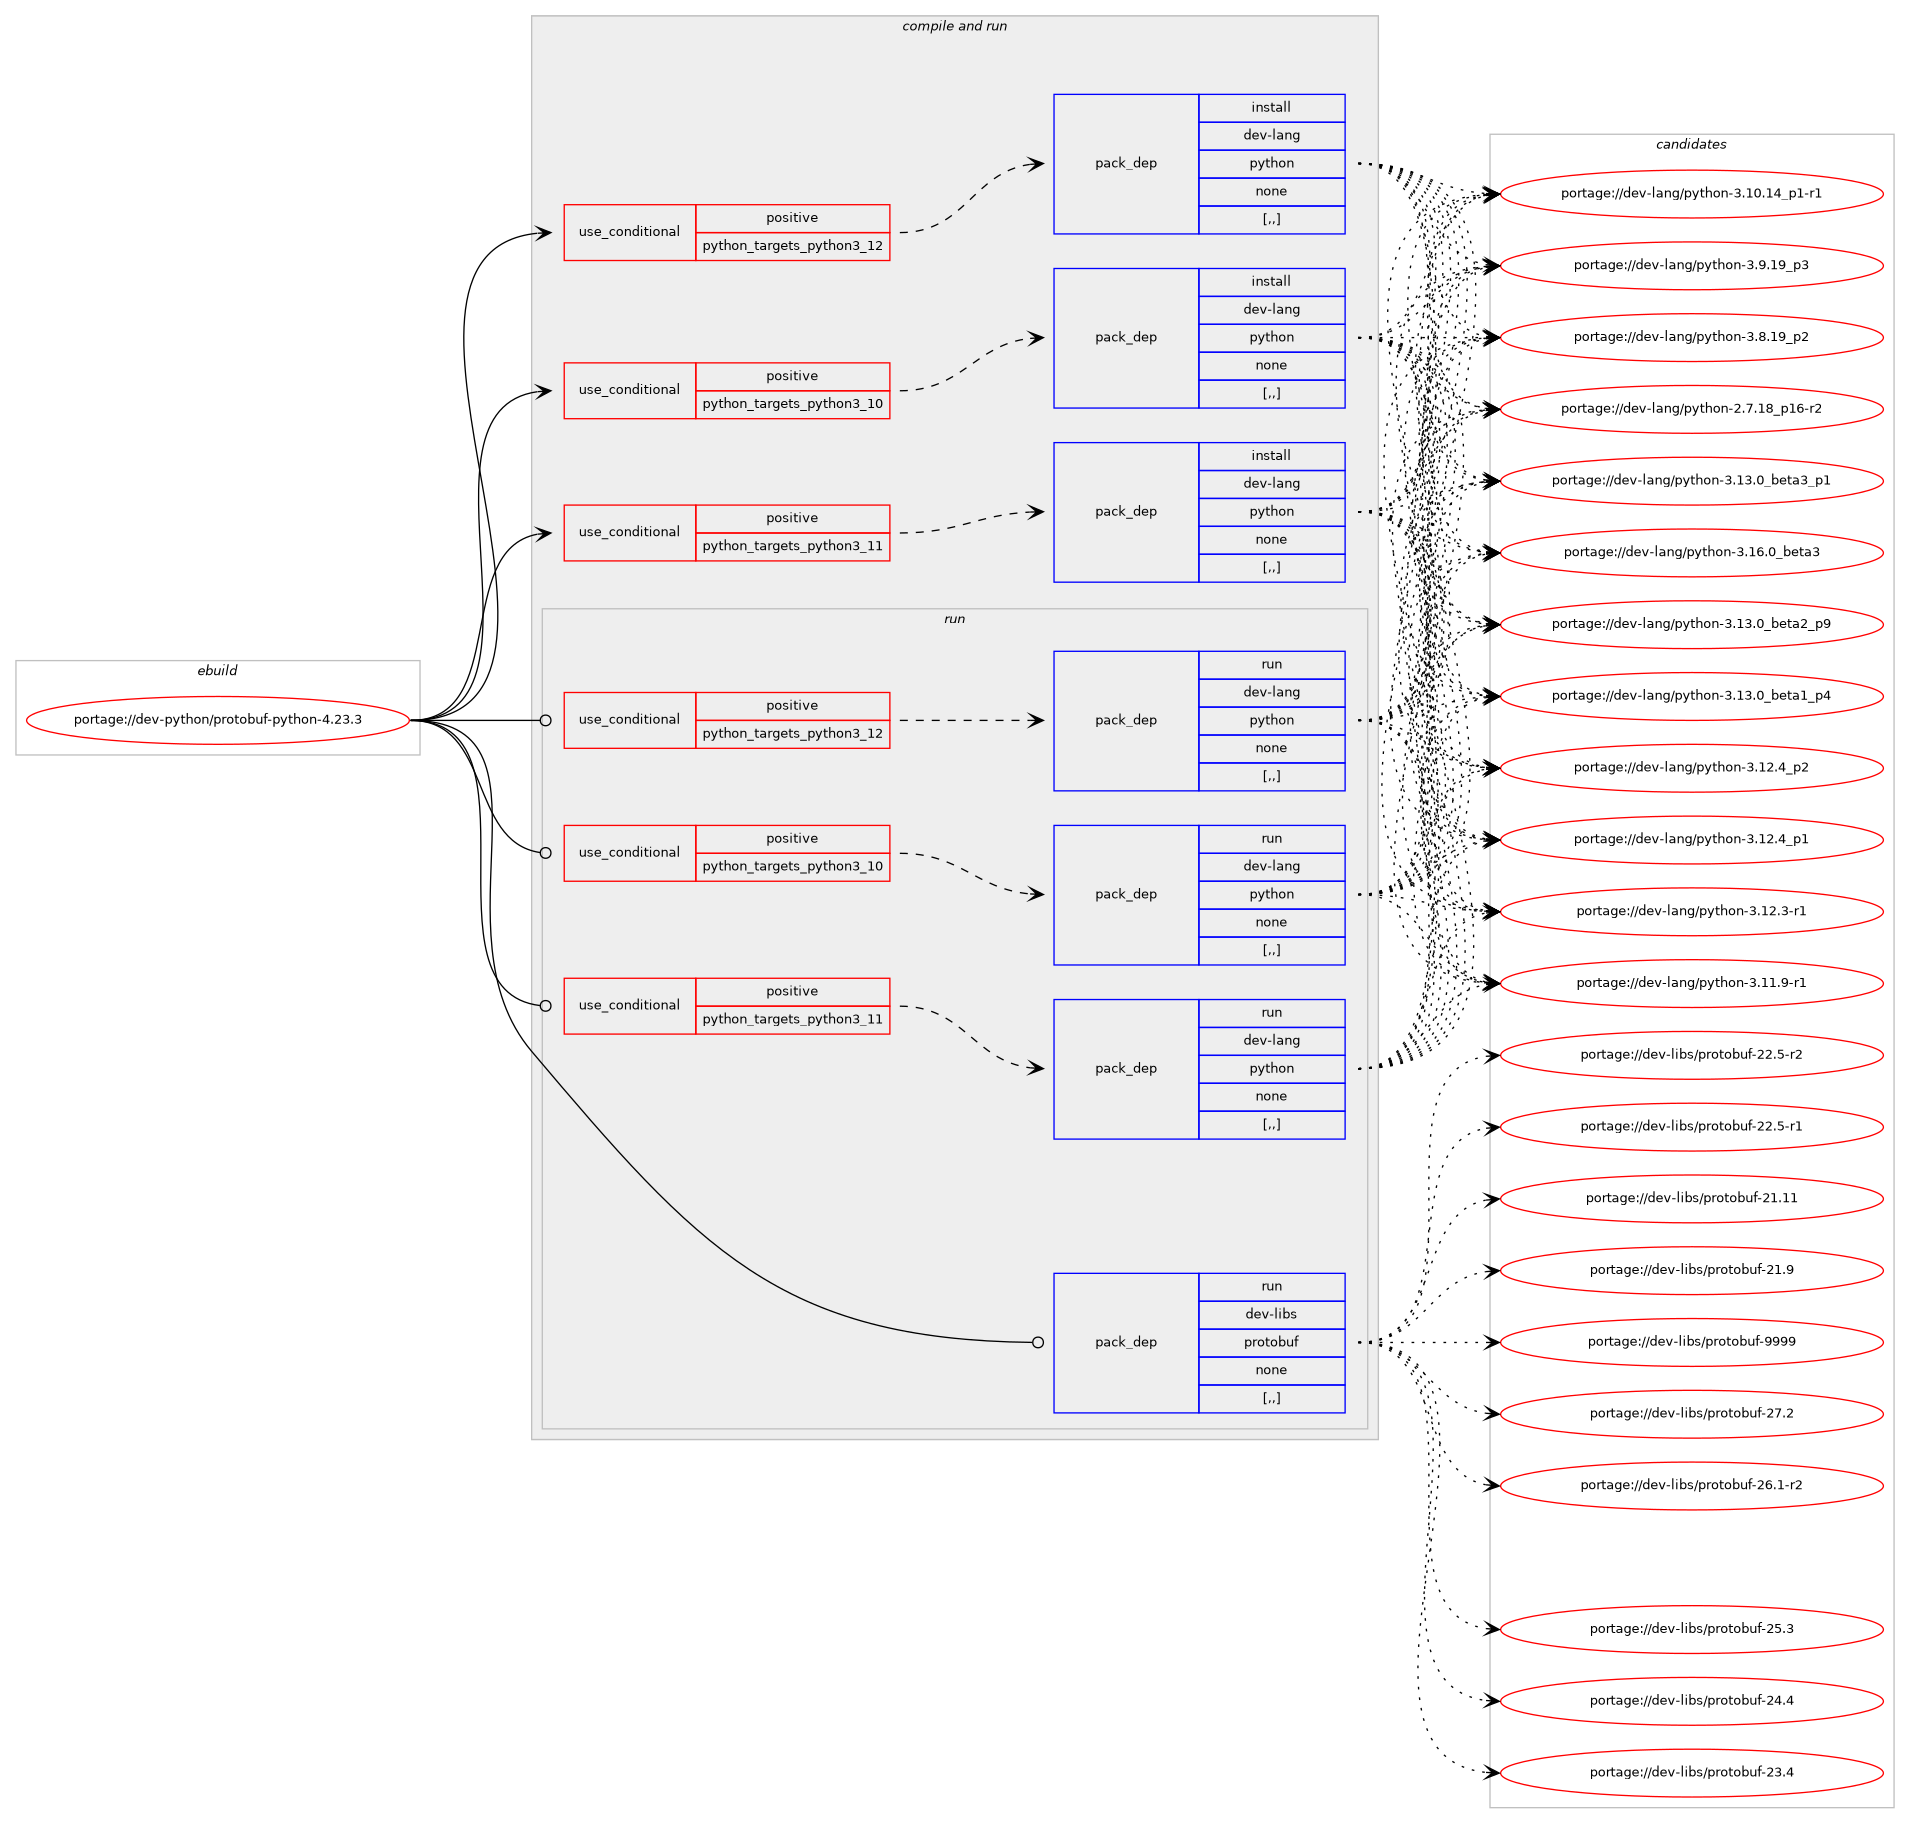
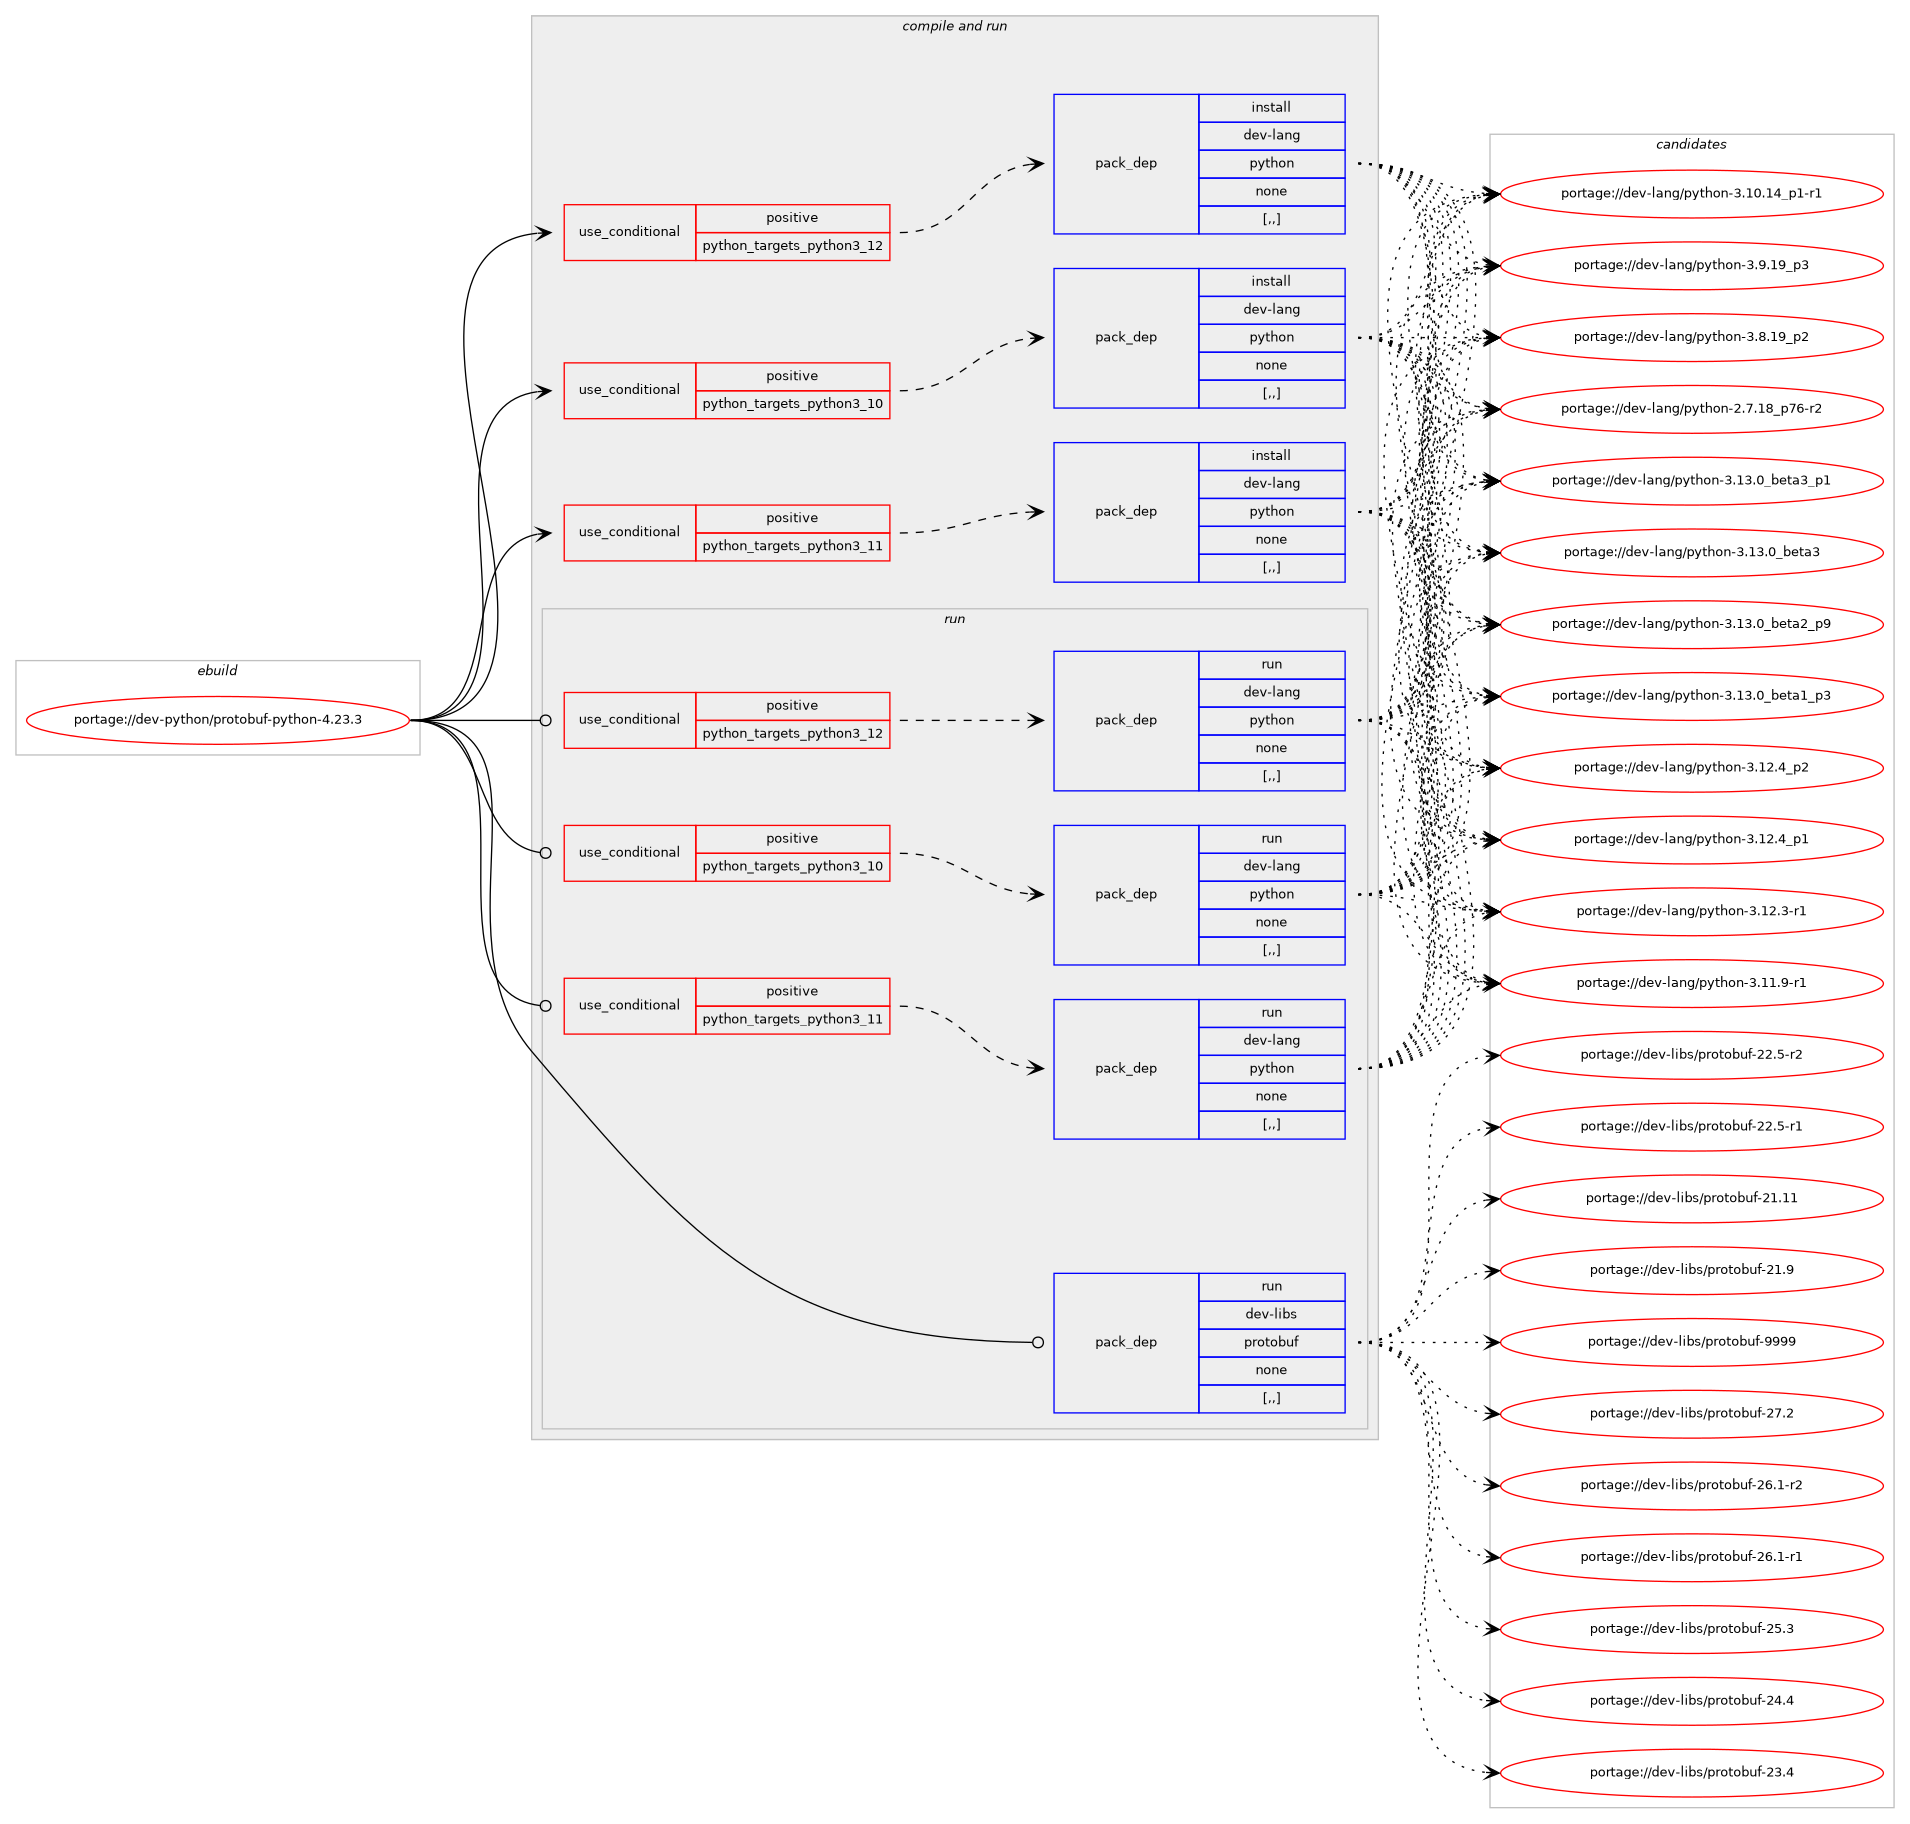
  digraph {
    compound=true
    concentrate=true
    fontname=Helvetica
    fontsize=10
    newrank=true
    rankdir=LR
    ranksep=1.5
    node [color=red fontname=Helvetica fontsize=10]
    edge [arrowhead=vee headport=w style=dotted tailport=e weight=100]
    n1 [label="portage://dev-python/protobuf-python-4.23.3" width=4]
    n2 [color=blue label=<<TABLE BORDER="0" CELLBORDER="1" CELLSPACING="0" CELLPADDING="4" WIDTH="220"><TR><TD ROWSPAN="6" CELLPADDING="30">pack_dep</TD></TR><TR><TD WIDTH="110">install</TD></TR><TR><TD>dev-lang</TD></TR><TR><TD>python</TD></TR><TR><TD>none</TD></TR><TR><TD>[,,]</TD></TR></TABLE>> shape=none]
    n3 [label=<<TABLE BORDER="0" CELLBORDER="1" CELLSPACING="0" CELLPADDING="4"><TR><TD ROWSPAN="3" CELLPADDING="10">use_conditional</TD></TR><TR><TD>positive</TD></TR><TR><TD>python_targets_python3_10</TD></TR></TABLE>> shape=none]
    n4 [color=blue label=<<TABLE BORDER="0" CELLBORDER="1" CELLSPACING="0" CELLPADDING="4" WIDTH="220"><TR><TD ROWSPAN="6" CELLPADDING="30">pack_dep</TD></TR><TR><TD WIDTH="110">install</TD></TR><TR><TD>dev-lang</TD></TR><TR><TD>python</TD></TR><TR><TD>none</TD></TR><TR><TD>[,,]</TD></TR></TABLE>> shape=none]
    n5 [label=<<TABLE BORDER="0" CELLBORDER="1" CELLSPACING="0" CELLPADDING="4"><TR><TD ROWSPAN="3" CELLPADDING="10">use_conditional</TD></TR><TR><TD>positive</TD></TR><TR><TD>python_targets_python3_11</TD></TR></TABLE>> shape=none]
    n6 [color=blue label=<<TABLE BORDER="0" CELLBORDER="1" CELLSPACING="0" CELLPADDING="4" WIDTH="220"><TR><TD ROWSPAN="6" CELLPADDING="30">pack_dep</TD></TR><TR><TD WIDTH="110">install</TD></TR><TR><TD>dev-lang</TD></TR><TR><TD>python</TD></TR><TR><TD>none</TD></TR><TR><TD>[,,]</TD></TR></TABLE>> shape=none]
    n7 [label=<<TABLE BORDER="0" CELLBORDER="1" CELLSPACING="0" CELLPADDING="4"><TR><TD ROWSPAN="3" CELLPADDING="10">use_conditional</TD></TR><TR><TD>positive</TD></TR><TR><TD>python_targets_python3_12</TD></TR></TABLE>> shape=none]
    n8 [color=blue label=<<TABLE BORDER="0" CELLBORDER="1" CELLSPACING="0" CELLPADDING="4" WIDTH="220"><TR><TD ROWSPAN="6" CELLPADDING="30">pack_dep</TD></TR><TR><TD WIDTH="110">run</TD></TR><TR><TD>dev-lang</TD></TR><TR><TD>python</TD></TR><TR><TD>none</TD></TR><TR><TD>[,,]</TD></TR></TABLE>> shape=none]
    n9 [label=<<TABLE BORDER="0" CELLBORDER="1" CELLSPACING="0" CELLPADDING="4"><TR><TD ROWSPAN="3" CELLPADDING="10">use_conditional</TD></TR><TR><TD>positive</TD></TR><TR><TD>python_targets_python3_10</TD></TR></TABLE>> shape=none]
    n10 [color=blue label=<<TABLE BORDER="0" CELLBORDER="1" CELLSPACING="0" CELLPADDING="4" WIDTH="220"><TR><TD ROWSPAN="6" CELLPADDING="30">pack_dep</TD></TR><TR><TD WIDTH="110">run</TD></TR><TR><TD>dev-lang</TD></TR><TR><TD>python</TD></TR><TR><TD>none</TD></TR><TR><TD>[,,]</TD></TR></TABLE>> shape=none]
    n11 [label=<<TABLE BORDER="0" CELLBORDER="1" CELLSPACING="0" CELLPADDING="4"><TR><TD ROWSPAN="3" CELLPADDING="10">use_conditional</TD></TR><TR><TD>positive</TD></TR><TR><TD>python_targets_python3_11</TD></TR></TABLE>> shape=none]
    n12 [color=blue label=<<TABLE BORDER="0" CELLBORDER="1" CELLSPACING="0" CELLPADDING="4" WIDTH="220"><TR><TD ROWSPAN="6" CELLPADDING="30">pack_dep</TD></TR><TR><TD WIDTH="110">run</TD></TR><TR><TD>dev-lang</TD></TR><TR><TD>python</TD></TR><TR><TD>none</TD></TR><TR><TD>[,,]</TD></TR></TABLE>> shape=none]
    n13 [label=<<TABLE BORDER="0" CELLBORDER="1" CELLSPACING="0" CELLPADDING="4"><TR><TD ROWSPAN="3" CELLPADDING="10">use_conditional</TD></TR><TR><TD>positive</TD></TR><TR><TD>python_targets_python3_12</TD></TR></TABLE>> shape=none]
    n14 [color=blue label=<<TABLE BORDER="0" CELLBORDER="1" CELLSPACING="0" CELLPADDING="4" WIDTH="220"><TR><TD ROWSPAN="6" CELLPADDING="30">pack_dep</TD></TR><TR><TD WIDTH="110">run</TD></TR><TR><TD>dev-libs</TD></TR><TR><TD>protobuf</TD></TR><TR><TD>none</TD></TR><TR><TD>[,,]</TD></TR></TABLE>> shape=none]
    n15 [label="portage://dev-lang/python-3.13.0_beta3_p1" width=4]
-   n16 [label="portage://dev-lang/python-3.16.0_beta3" width=4]
+   n16 [label="portage://dev-lang/python-3.13.0_beta3" width=4]
    n17 [label="portage://dev-lang/python-3.13.0_beta2_p9" width=4]
-   n18 [label="portage://dev-lang/python-3.13.0_beta1_p4" width=4]
+   n18 [label="portage://dev-lang/python-3.13.0_beta1_p3" width=4]
    n19 [label="portage://dev-lang/python-3.12.4_p2" width=4]
    n20 [label="portage://dev-lang/python-3.12.4_p1" width=4]
    n21 [label="portage://dev-lang/python-3.12.3-r1" width=4]
    n22 [label="portage://dev-lang/python-3.11.9-r1" width=4]
    n23 [label="portage://dev-lang/python-3.10.14_p1-r1" width=4]
    n24 [label="portage://dev-lang/python-3.9.19_p3" width=4]
    n25 [label="portage://dev-lang/python-3.8.19_p2" width=4]
-   n26 [label="portage://dev-lang/python-2.7.18_p16-r2" width=4]
+   n26 [label="portage://dev-lang/python-2.7.18_p76-r2" width=4]
    n27 [label="portage://dev-libs/protobuf-9999" width=4]
    n28 [label="portage://dev-libs/protobuf-27.2" width=4]
    n29 [label="portage://dev-libs/protobuf-26.1-r2" width=4]
+   n30 [label="portage://dev-libs/protobuf-26.1-r1" width=4]
    n31 [label="portage://dev-libs/protobuf-25.3" width=4]
    n32 [label="portage://dev-libs/protobuf-24.4" width=4]
    n33 [label="portage://dev-libs/protobuf-23.4" width=4]
    n34 [label="portage://dev-libs/protobuf-22.5-r2" width=4]
    n35 [label="portage://dev-libs/protobuf-22.5-r1" width=4]
    n36 [label="portage://dev-libs/protobuf-21.11" width=4]
    n37 [label="portage://dev-libs/protobuf-21.9" width=4]
    subgraph cluster_1 {
      color=gray
      label=<<i>ebuild</i>>
      n1
    }
    subgraph cluster_2 {
      color=gray
      label=<<i>dependencies</i>>
      subgraph cluster_3 {
        color=gray
        fillcolor="#eeeeee"
        label=<<i>compile</i>>
        style=filled
        subgraph sub_4 {
          color=gray
          fillcolor="#eeeeee"
          label=<<i>compile</i>>
          style=filled
          n3
          subgraph sub_5 {
            color=gray
            fillcolor="#eeeeee"
            label=<<i>compile</i>>
            style=filled
            n2
          }
        }
        subgraph sub_6 {
          color=gray
          fillcolor="#eeeeee"
          label=<<i>compile</i>>
          style=filled
          n5
          subgraph sub_7 {
            color=gray
            fillcolor="#eeeeee"
            label=<<i>compile</i>>
            style=filled
            n4
          }
        }
        subgraph sub_8 {
          color=gray
          fillcolor="#eeeeee"
          label=<<i>compile</i>>
          style=filled
          n7
          subgraph sub_9 {
            color=gray
            fillcolor="#eeeeee"
            label=<<i>compile</i>>
            style=filled
            n6
          }
        }
      }
      subgraph cluster_10 {
        color=gray
        fillcolor="#eeeeee"
        label=<<i>compile and run</i>>
        style=filled
      }
      subgraph cluster_11 {
        color=gray
        fillcolor="#eeeeee"
        label=<<i>run</i>>
        style=filled
        subgraph sub_12 {
          color=gray
          fillcolor="#eeeeee"
          label=<<i>run</i>>
          style=filled
          n9
          subgraph sub_13 {
            color=gray
            fillcolor="#eeeeee"
            label=<<i>run</i>>
            style=filled
            n8
          }
        }
        subgraph sub_14 {
          color=gray
          fillcolor="#eeeeee"
          label=<<i>run</i>>
          style=filled
          n11
          subgraph sub_15 {
            color=gray
            fillcolor="#eeeeee"
            label=<<i>run</i>>
            style=filled
            n10
          }
        }
        subgraph sub_16 {
          color=gray
          fillcolor="#eeeeee"
          label=<<i>run</i>>
          style=filled
          n13
          subgraph sub_17 {
            color=gray
            fillcolor="#eeeeee"
            label=<<i>run</i>>
            style=filled
            n12
          }
        }
        subgraph sub_18 {
          color=gray
          fillcolor="#eeeeee"
          label=<<i>run</i>>
          style=filled
          n14
        }
      }
    }
    subgraph cluster_19 {
      color=gray
      label=<<i>candidates</i>>
      rank=same
      subgraph sub_20 {
        color=black
        label=<<i>candidates</i>>
        nodesep=1
        rank=same
        n15
        n16
        n17
        n18
        n19
        n20
        n21
        n22
        n23
        n24
        n25
        n26
      }
      subgraph sub_21 {
        color=black
        label=<<i>candidates</i>>
        nodesep=1
        rank=same
        n15
        n16
        n17
        n18
        n19
        n20
        n21
        n22
        n23
        n24
        n25
        n26
      }
      subgraph sub_22 {
        color=black
        label=<<i>candidates</i>>
        nodesep=1
        rank=same
        n15
        n16
        n17
        n18
        n19
        n20
        n21
        n22
        n23
        n24
        n25
        n26
      }
      subgraph sub_23 {
        color=black
        label=<<i>candidates</i>>
        nodesep=1
        rank=same
        n15
        n16
        n17
        n18
        n19
        n20
        n21
        n22
        n23
        n24
        n25
        n26
      }
      subgraph sub_24 {
        color=black
        label=<<i>candidates</i>>
        nodesep=1
        rank=same
        n15
        n16
        n17
        n18
        n19
        n20
        n21
        n22
        n23
        n24
        n25
        n26
      }
      subgraph sub_25 {
        color=black
        label=<<i>candidates</i>>
        nodesep=1
        rank=same
        n15
        n16
        n17
        n18
        n19
        n20
        n21
        n22
        n23
        n24
        n25
        n26
      }
      subgraph sub_26 {
        color=black
        label=<<i>candidates</i>>
        nodesep=1
        rank=same
        n27
        n28
        n29
+       n30
        n31
        n32
        n33
        n34
        n35
        n36
        n37
      }
    }
    n1 -> n3 [style=solid weight=20]
    n1 -> n5 [style=solid weight=20]
    n1 -> n7 [style=solid weight=20]
    n1 -> n9 [arrowhead=odot style=solid weight=20]
    n1 -> n11 [arrowhead=odot style=solid weight=20]
    n1 -> n13 [arrowhead=odot style=solid weight=20]
    n1 -> n14 [arrowhead=odot style=solid weight=20]
    n2 -> n15
    n2 -> n16
    n2 -> n17
    n2 -> n18
    n2 -> n19
    n2 -> n20
    n2 -> n21
    n2 -> n22
    n2 -> n23
    n2 -> n24
    n2 -> n25
    n2 -> n26
    n3 -> n2 [style=dashed weight=20]
    n4 -> n15
    n4 -> n16
    n4 -> n17
    n4 -> n18
    n4 -> n19
    n4 -> n20
    n4 -> n21
    n4 -> n22
    n4 -> n23
    n4 -> n24
    n4 -> n25
    n4 -> n26
    n5 -> n4 [style=dashed weight=20]
    n6 -> n15
    n6 -> n16
    n6 -> n17
    n6 -> n18
    n6 -> n19
    n6 -> n20
    n6 -> n21
    n6 -> n22
    n6 -> n23
    n6 -> n24
    n6 -> n25
    n6 -> n26
    n7 -> n6 [style=dashed weight=20]
    n8 -> n15
    n8 -> n16
    n8 -> n17
    n8 -> n18
    n8 -> n19
    n8 -> n20
    n8 -> n21
    n8 -> n22
    n8 -> n23
    n8 -> n24
    n8 -> n25
    n8 -> n26
    n9 -> n8 [style=dashed weight=20]
    n10 -> n15
    n10 -> n16
    n10 -> n17
    n10 -> n18
    n10 -> n19
    n10 -> n20
    n10 -> n21
    n10 -> n22
    n10 -> n23
    n10 -> n24
    n10 -> n25
    n10 -> n26
    n11 -> n10 [style=dashed weight=20]
    n12 -> n15
    n12 -> n16
    n12 -> n17
    n12 -> n18
    n12 -> n19
    n12 -> n20
    n12 -> n21
    n12 -> n22
    n12 -> n23
    n12 -> n24
    n12 -> n25
    n12 -> n26
    n13 -> n12 [style=dashed weight=20]
    n14 -> n27
    n14 -> n28
    n14 -> n29
+   n14 -> n30
    n14 -> n31
    n14 -> n32
    n14 -> n33
    n14 -> n34
    n14 -> n35
    n14 -> n36
    n14 -> n37
  }
